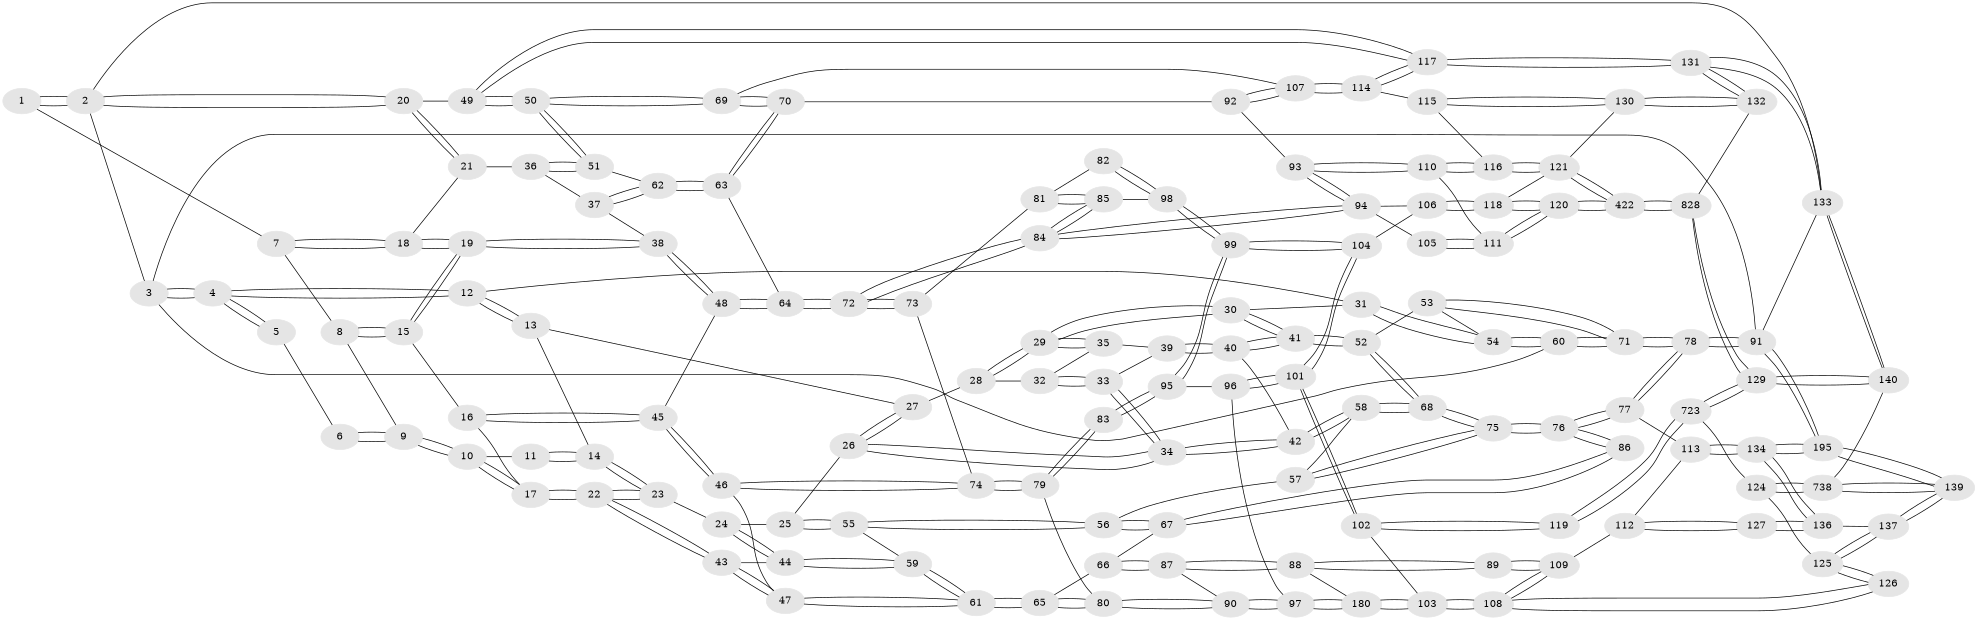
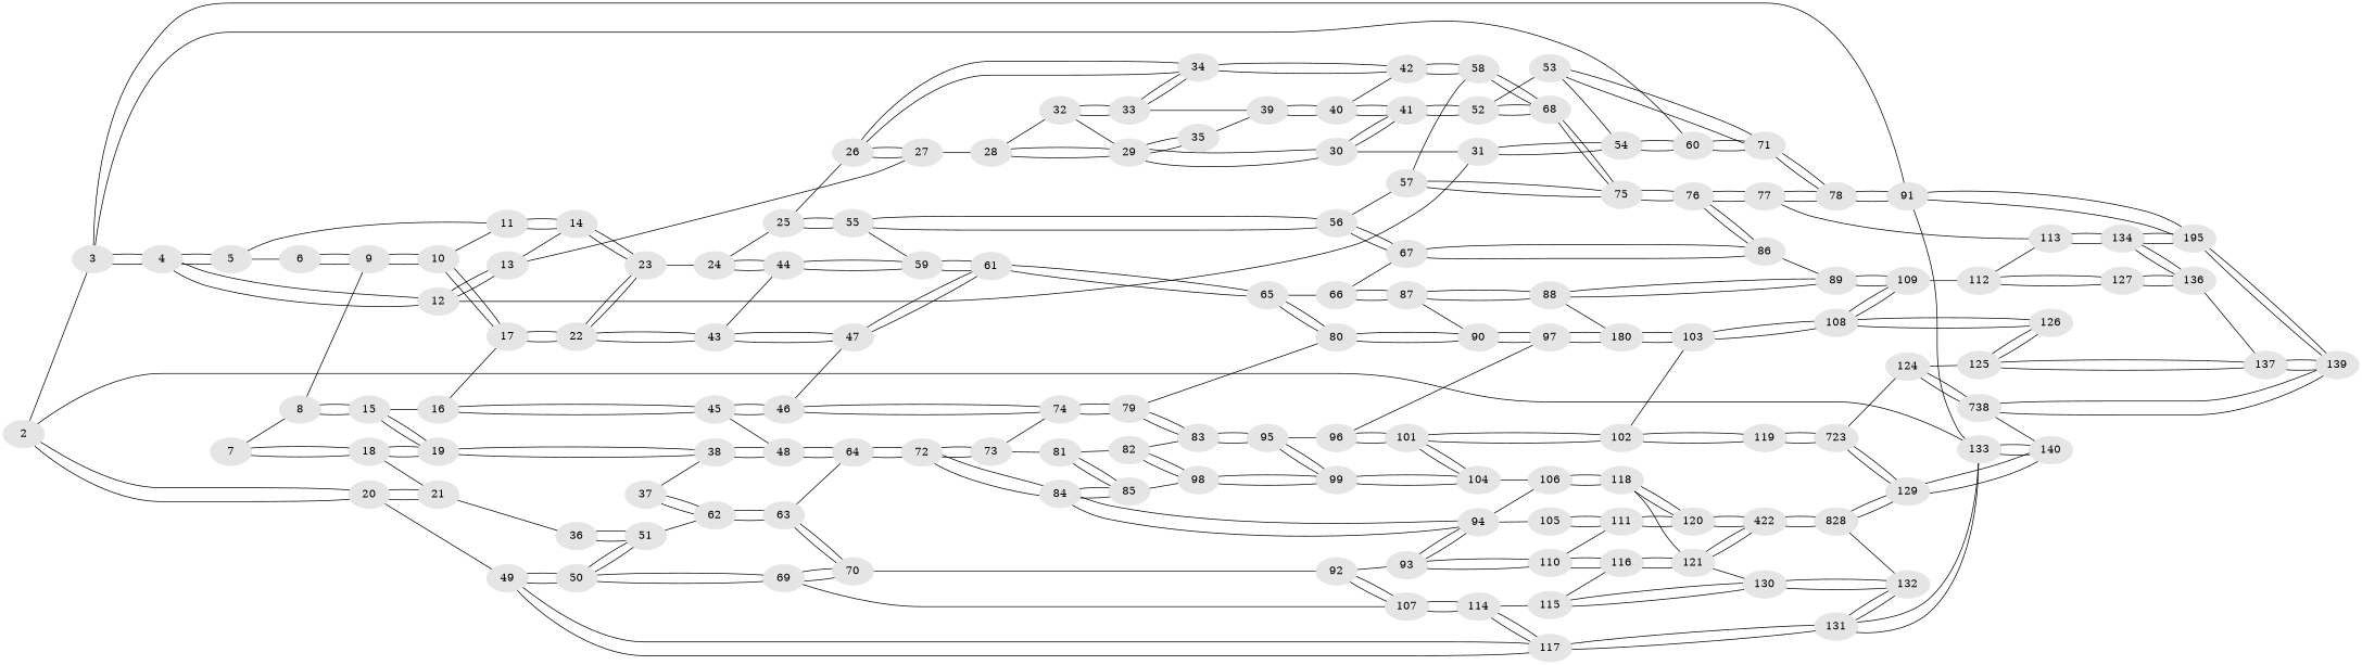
  graph {
    rankdir=LR
    node [color=gray90 style=filled]
-   1
    2
    7
    3
    20
    133
    8
    18
    4
    60
    91
    21
    49
    140
    5
    12
    71
    n18 [label=195]
    6
    11
    13
    31
    9
    14
    10
    15
    19
    16
    17
    22
    23
    27
    54
    28
    24
    45
    38
    48
    46
    43
    36
    50
    117
    37
    51
    44
    47
    25
    26
    55
    59
    34
    56
    42
    29
    32
    30
    35
    33
    41
    39
    52
    40
    58
    62
    63
    64
    53
    68
    61
    74
    79
    65
    72
    69
    131
    70
    107
    75
    78
    57
    67
    86
    76
    66
    80
    92
    73
    84
    87
    90
    88
    89
    114
    93
    81
    85
    94
    82
    83
    77
    113
    134
    95
    97
    98
    99
    96
    105
    106
    109
    n112 [label=180]
    103
    112
    139
    110
    111
    116
    101
    104
    102
    108
    119
    n124 [label=723]
    126
    118
    120
    121
    115
    127
    n131 [label=422]
    136
    130
    132
    124
    129
    n137 [label=828]
    125
    n139 [label=738]
    137
-   1 -- 2
-   1 -- 2
-   1 -- 7
    2 -- 3
    2 -- 20
    2 -- 20
    2 -- 133
    7 -- 8
    7 -- 18
    7 -- 18
    3 -- 4
    3 -- 4
    3 -- 60
    3 -- 91
    20 -- 21
    20 -- 21
    20 -- 49
    133 -- 140
    133 -- 140
    8 -- 9
    8 -- 15
    8 -- 15
    18 -- 21
    18 -- 19
    18 -- 19
    4 -- 5
    4 -- 5
    4 -- 12
    4 -- 12
    60 -- 71
    60 -- 71
    91 -- 133
    91 -- n18
    91 -- n18
    21 -- 36
    49 -- 50
    49 -- 50
    49 -- 117
    49 -- 117
    5 -- 6
+   5 -- 11
    12 -- 13
    12 -- 13
    12 -- 31
    71 -- 78
    71 -- 78
    n18 -- 139
    n18 -- 139
    6 -- 9
    6 -- 9
    11 -- 14
    11 -- 14
    13 -- 14
    13 -- 27
    31 -- 54
    31 -- 54
    9 -- 10
    9 -- 10
    14 -- 23
    14 -- 23
    10 -- 11
    10 -- 17
    10 -- 17
    15 -- 19
    15 -- 19
    15 -- 16
    19 -- 38
    19 -- 38
    16 -- 17
    16 -- 45
    16 -- 45
    17 -- 22
    17 -- 22
    22 -- 23
    22 -- 23
    22 -- 43
    22 -- 43
    23 -- 24
    27 -- 28
    54 -- 60
    54 -- 60
    28 -- 29
    28 -- 29
    28 -- 32
    24 -- 44
    24 -- 44
    24 -- 25
    45 -- 48
    45 -- 46
    45 -- 46
    38 -- 48
    38 -- 48
    48 -- 64
    48 -- 64
    46 -- 47
    46 -- 74
    46 -- 74
    43 -- 44
    43 -- 47
    43 -- 47
-   36 -- 37
    36 -- 51
    36 -- 51
    50 -- 51
    50 -- 51
    50 -- 69
    50 -- 69
    117 -- 131
    117 -- 131
    37 -- 38
    37 -- 62
    37 -- 62
    51 -- 62
    44 -- 59
    44 -- 59
    47 -- 61
    47 -- 61
    25 -- 26
    25 -- 55
    25 -- 55
    26 -- 27
    26 -- 27
    26 -- 34
    26 -- 34
    55 -- 59
    55 -- 56
    55 -- 56
    59 -- 61
    59 -- 61
    34 -- 42
    34 -- 42
    56 -- 57
    56 -- 67
    56 -- 67
    42 -- 58
    42 -- 58
    29 -- 30
    29 -- 30
    29 -- 35
    29 -- 35
-   32 -- 35
+   32 -- 29
    32 -- 33
    32 -- 33
    30 -- 31
    30 -- 41
    30 -- 41
    35 -- 39
    33 -- 34
    33 -- 34
    33 -- 39
    41 -- 52
    41 -- 52
    39 -- 40
    39 -- 40
    52 -- 53
    52 -- 68
    52 -- 68
    40 -- 42
    40 -- 41
    40 -- 41
    58 -- 68
    58 -- 68
    62 -- 63
    62 -- 63
    63 -- 64
    63 -- 70
    63 -- 70
    64 -- 72
    64 -- 72
    53 -- 71
    53 -- 71
    53 -- 54
    68 -- 75
    68 -- 75
    61 -- 65
    61 -- 65
    74 -- 79
    74 -- 79
    79 -- 80
    79 -- 83
    79 -- 83
    65 -- 66
    65 -- 80
    65 -- 80
    72 -- 73
    72 -- 73
    72 -- 84
    72 -- 84
    69 -- 70
    69 -- 70
    69 -- 107
    131 -- 133
    131 -- 133
    131 -- 132
    131 -- 132
    70 -- 92
    107 -- 114
    107 -- 114
    75 -- 76
    75 -- 76
    78 -- 91
    78 -- 91
    57 -- 58
    57 -- 75
    57 -- 75
    67 -- 86
    67 -- 86
+   86 -- 89
    76 -- 86
    76 -- 86
    76 -- 77
    76 -- 77
    66 -- 67
    66 -- 87
    66 -- 87
    80 -- 90
    80 -- 90
    92 -- 107
    92 -- 107
    92 -- 93
    73 -- 74
    73 -- 81
    84 -- 85
    84 -- 85
    84 -- 94
    84 -- 94
    87 -- 90
    87 -- 88
    87 -- 88
    90 -- 97
    90 -- 97
    88 -- 89
    88 -- 89
    88 -- n112
    89 -- 109
    89 -- 109
    114 -- 117
    114 -- 117
    114 -- 115
    93 -- 94
    93 -- 94
    93 -- 110
    93 -- 110
    81 -- 85
    81 -- 85
    81 -- 82
    85 -- 98
    94 -- 105
    94 -- 106
+   82 -- 83
    82 -- 98
    82 -- 98
    83 -- 95
    83 -- 95
    77 -- 78
    77 -- 78
    77 -- 113
    113 -- 134
    113 -- 134
    134 -- n18
    134 -- n18
    134 -- 136
    134 -- 136
    95 -- 99
    95 -- 99
    95 -- 96
    97 -- n112
    97 -- n112
    98 -- 99
    98 -- 99
    99 -- 104
    99 -- 104
    96 -- 97
    96 -- 101
    96 -- 101
    105 -- 111
    105 -- 111
    106 -- 118
    106 -- 118
    109 -- 112
    n112 -- 103
    n112 -- 103
    103 -- 108
    103 -- 108
    112 -- 113
    112 -- 127
    112 -- 127
    110 -- 111
    110 -- 116
    110 -- 116
    111 -- 120
    111 -- 120
    116 -- 121
    116 -- 121
    101 -- 104
    101 -- 104
    101 -- 102
    101 -- 102
    104 -- 106
    102 -- 103
    102 -- 119
    102 -- 119
    108 -- 109
    108 -- 109
    108 -- 126
    108 -- 126
    119 -- n124
    119 -- n124
    n124 -- 124
    n124 -- 129
    n124 -- 129
    118 -- 120
    118 -- 120
    118 -- 121
    120 -- n131
    120 -- n131
    121 -- n131
    121 -- n131
    121 -- 130
    115 -- 116
    115 -- 130
    115 -- 130
    127 -- 136
    127 -- 136
    n131 -- n137
    n131 -- n137
    136 -- 137
    130 -- 132
    130 -- 132
    124 -- 125
    124 -- n139
    124 -- n139
    129 -- 140
    129 -- 140
    n137 -- 132
    n137 -- 129
    n137 -- 129
    125 -- 126
    125 -- 126
    125 -- 137
    125 -- 137
    n139 -- 140
    n139 -- 139
    n139 -- 139
    137 -- 139
    137 -- 139
  }
